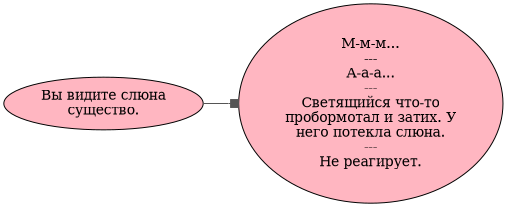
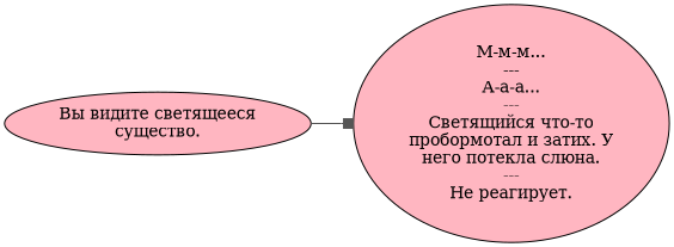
  digraph {
    rankdir=LR
    node [color="#000000" fillcolor=lightpink style=filled]
-   n1 [label="Вы видите слюна\nсущество."]
+   n1 [label="Вы видите светящееся\nсущество."]
    n2 [label="М-м-м...\n---\nА-а-а...\n---\nСветящийся что-то\nпробормотал и затих. У\nнего потекла слюна.\n---\nНе реагирует."]
    n1 -> n2 [color="#555555" style=solid arrowhead=box]
  }
